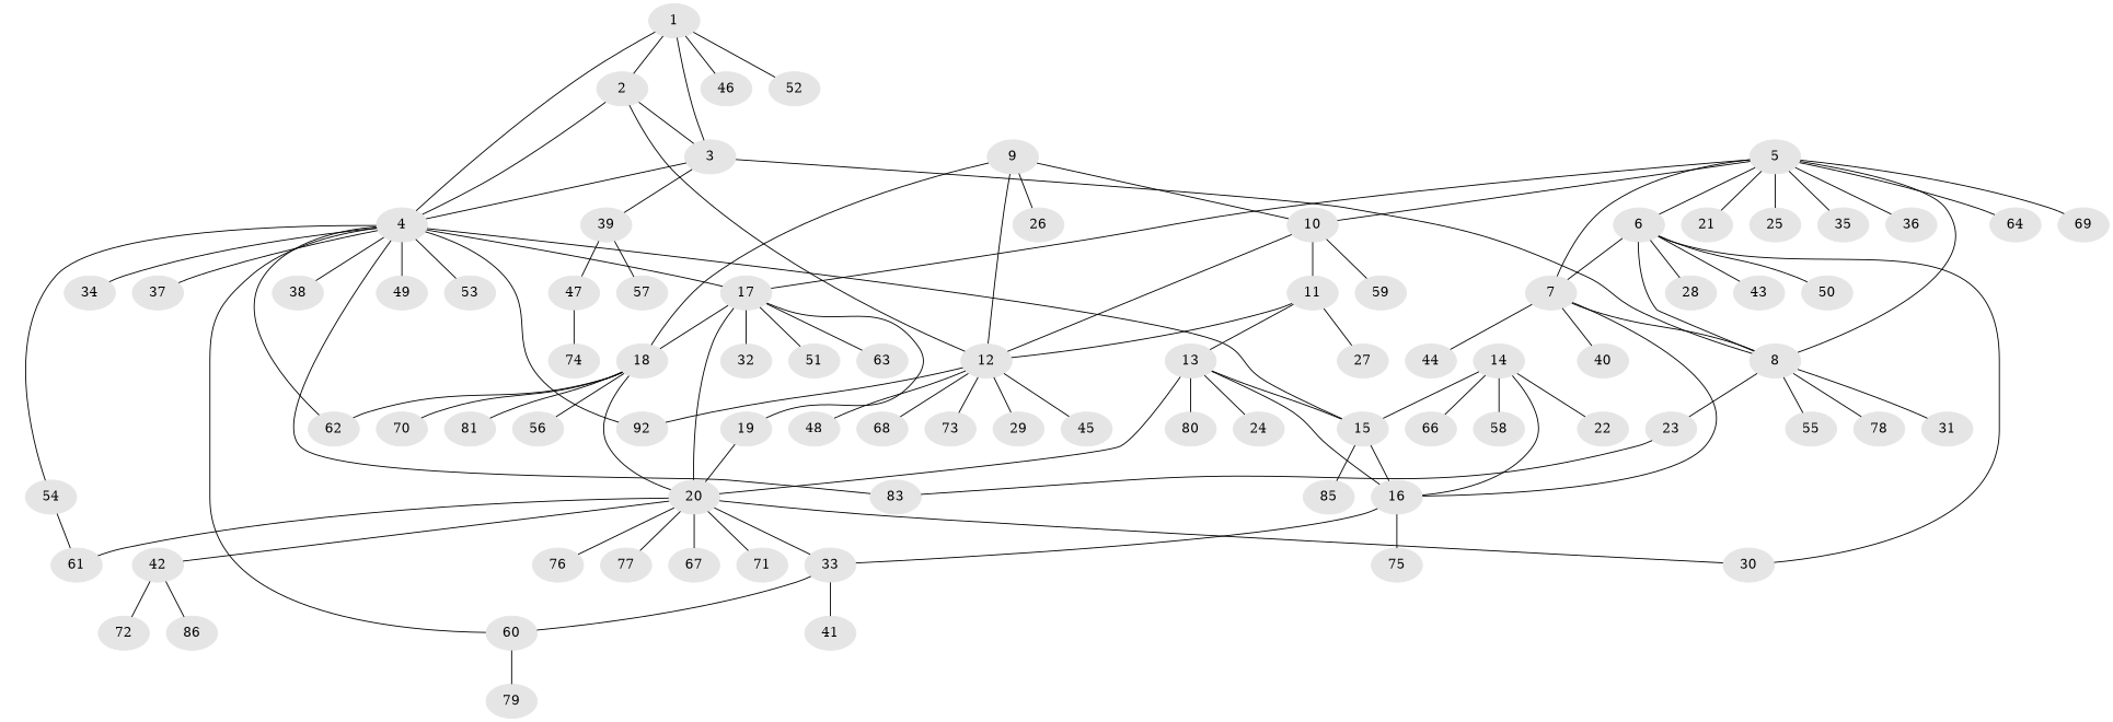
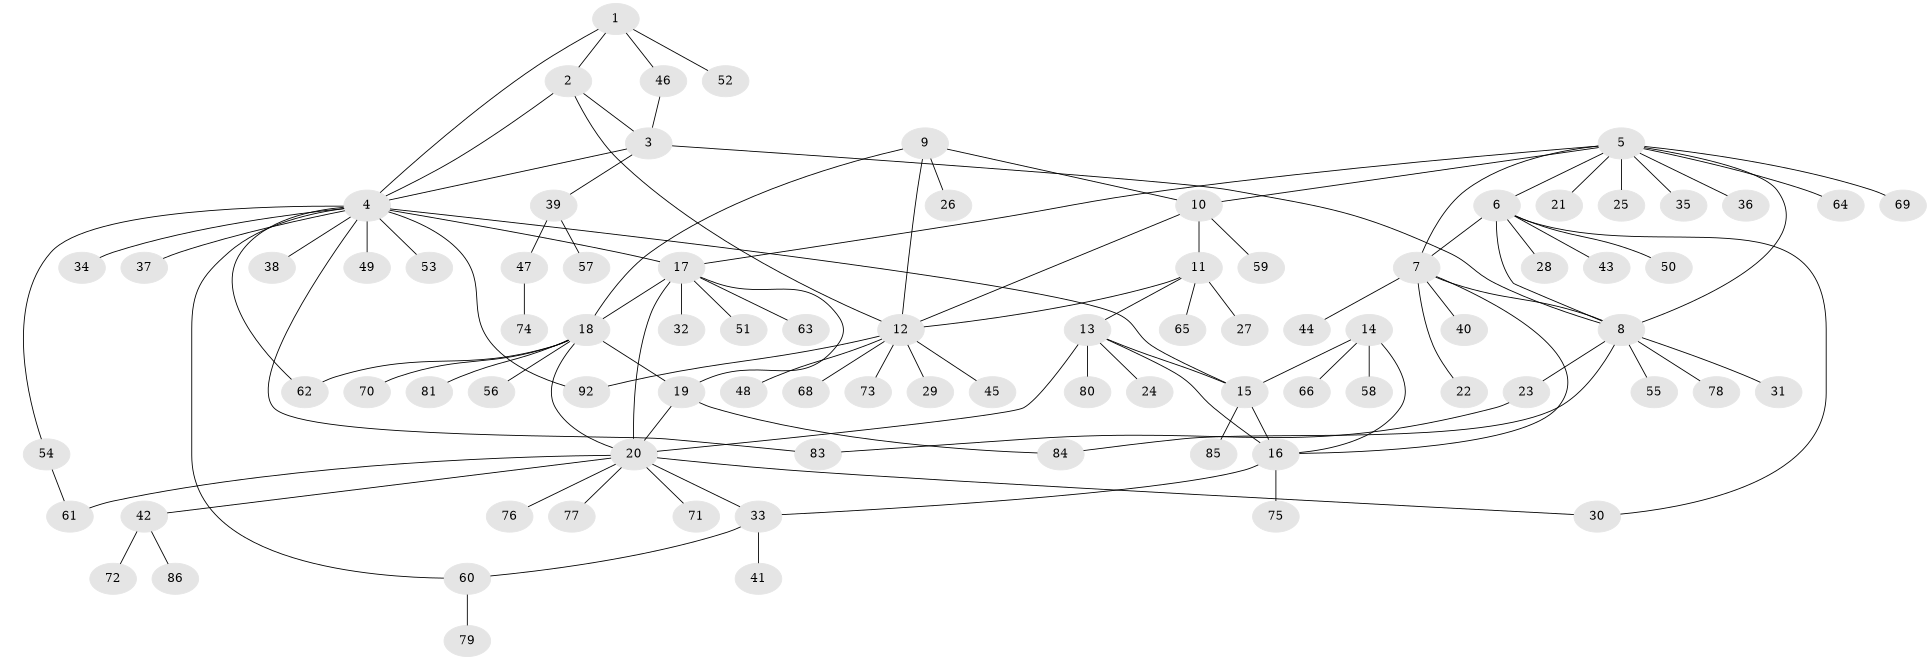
  graph {
    node [color=gray90 style=filled]
    1
    2
    3
    4
    46
    52
    12
    8
    39
    15
    17
    34
    37
    38
    49
    53
    54
    60
    62
    n20 [label=92]
    83
    29
    45
    48
    68
    73
    23
    31
    55
    78
+   84
    47
    57
    16
    85
    18
    20
    19
    32
    51
    63
    61
    79
    5
    6
    7
    10
    21
    25
    35
    36
    64
    69
    28
    30
    43
    50
    40
    44
    11
    59
    33
    75
    9
    26
    13
    27
+   65
    56
    70
    81
    24
    80
    14
    22
    58
    66
    42
-   67
    71
    76
    77
    41
    72
    86
    74
    1 -- 2
-   1 -- 3
+   46 -- 3
    1 -- 4
    1 -- 46
    1 -- 52
    2 -- 3
    2 -- 4
    2 -- 12
    3 -- 4
    3 -- 8
    3 -- 39
    4 -- 15
    4 -- 17
    4 -- 34
    4 -- 37
    4 -- 38
    4 -- 49
    4 -- 53
    4 -- 54
    4 -- 60
    4 -- 62
    4 -- n20
    4 -- 83
    12 -- n20
    12 -- 29
    12 -- 45
    12 -- 48
    12 -- 68
    12 -- 73
    8 -- 23
    8 -- 31
    8 -- 55
    8 -- 78
+   8 -- 84
    39 -- 47
    39 -- 57
    15 -- 16
    15 -- 85
    17 -- 18
    17 -- 20
    17 -- 19
    17 -- 32
    17 -- 51
    17 -- 63
    54 -- 61
    60 -- 79
    23 -- 83
    47 -- 74
    16 -- 33
    16 -- 75
    18 -- 62
    18 -- 20
+   18 -- 19
    18 -- 56
    18 -- 70
    18 -- 81
    20 -- 61
    20 -- 30
    20 -- 33
    20 -- 42
-   20 -- 67
    20 -- 71
    20 -- 76
    20 -- 77
+   19 -- 84
    19 -- 20
    5 -- 8
    5 -- 17
    5 -- 6
    5 -- 7
    5 -- 10
    5 -- 21
    5 -- 25
    5 -- 35
    5 -- 36
    5 -- 64
    5 -- 69
    6 -- 8
    6 -- 7
    6 -- 28
    6 -- 30
    6 -- 43
    6 -- 50
    7 -- 8
    7 -- 16
    7 -- 40
    7 -- 44
    10 -- 12
    10 -- 11
    10 -- 59
    11 -- 12
    11 -- 13
    11 -- 27
+   11 -- 65
    33 -- 60
    33 -- 41
    9 -- 12
    9 -- 18
    9 -- 10
    9 -- 26
    13 -- 15
    13 -- 16
    13 -- 20
    13 -- 24
    13 -- 80
    14 -- 15
    14 -- 16
-   14 -- 22
+   7 -- 22
    14 -- 58
    14 -- 66
    42 -- 72
    42 -- 86
  }
